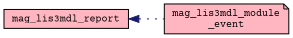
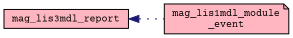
  digraph {
    rankdir=LR
    fontname="Courier Prime"
    node [color=black fillcolor=lightpink fontname="Courier Prime" fontsize=10 style=filled]
    n1 [fontcolor=black height=0.2 label=mag_lis3mdl_report shape=box width=0.4]
-   n2 [height=0.2 label="mag_lis3mdl_module\l_event" shape=note width=0.4]
+   n2 [height=0.2 label="mag_lis1mdl_module\l_event" shape=note width=0.4]
    n1 -> n2 [color=midnightblue dir=back fontname="Courier Prime" fontsize=10 labelfontname=FreeSans labelfontsize=10 style=dotted]
  }
